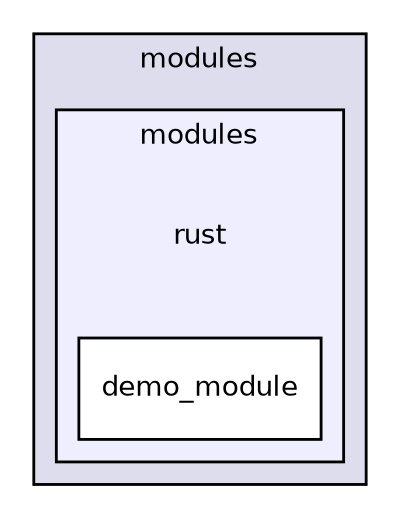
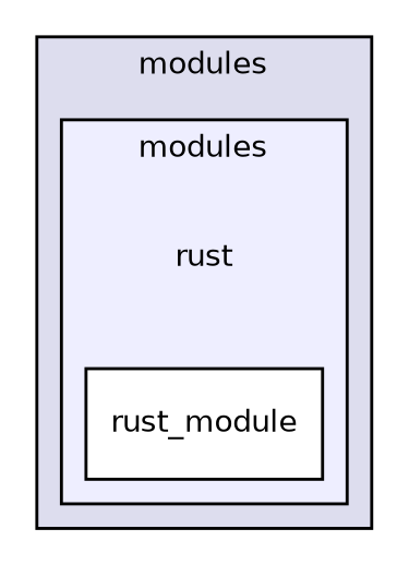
  digraph {
    compound=true
    rankdir=LR
    fontname="DejaVu Sans"
    node [fontname="DejaVu Sans" fontsize=10]
    n1 [label=rust shape=plaintext]
-   n2 [color=black fillcolor=white label=demo_module shape=box style=filled]
+   n2 [color=black fillcolor=white label=rust_module shape=box style=filled]
    subgraph cluster_1 {
      bgcolor="#ddddee"
      fontsize=10
      label=modules
      pencolor=black
      subgraph cluster_2 {
        bgcolor="#eeeeff"
        fontsize=10
        pencolor=black
        n1
        n2
      }
    }
  }
